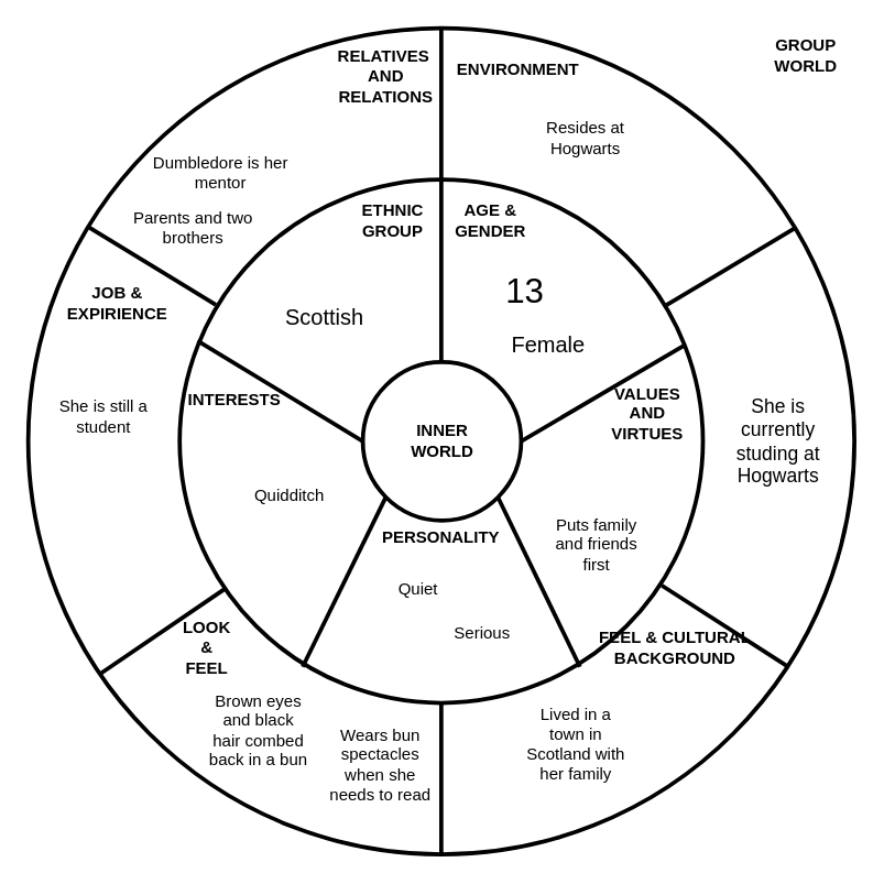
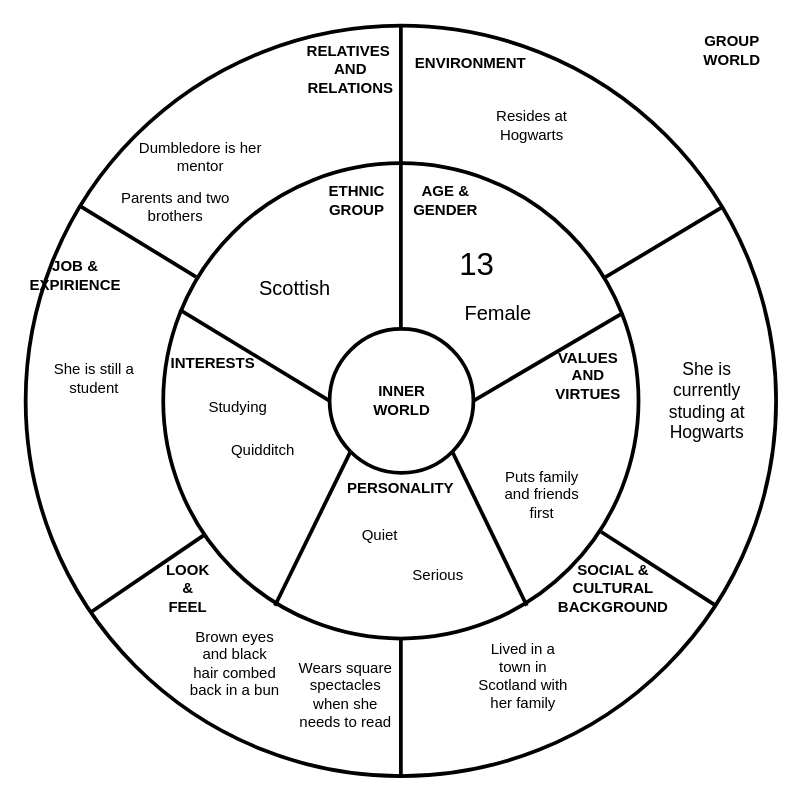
  <mxCell id="0" />
  <mxCell id="1" parent="0" />
  <mxCell id="2" value="" style="ellipse;whiteSpace=wrap;html=1;aspect=fixed;strokeColor=#000000;strokeWidth=3;fillColor=none;" vertex="1" parent="1"><mxGeometry x="20" y="20" width="600" height="600" as="geometry" /></mxCell>
  <mxCell id="3" value="" style="ellipse;whiteSpace=wrap;html=1;aspect=fixed;strokeColor=#000000;strokeWidth=3;fillColor=none;" vertex="1" parent="1"><mxGeometry x="130" y="130" width="380" height="380" as="geometry" /></mxCell>
  <mxCell id="4" value="" style="ellipse;whiteSpace=wrap;html=1;aspect=fixed;strokeColor=#000000;strokeWidth=3;fillColor=none;" vertex="1" parent="1"><mxGeometry x="263" y="262.5" width="115" height="115" as="geometry" /></mxCell>
  <mxCell id="5" value="&lt;b&gt;INNER&lt;br&gt;WORLD&lt;/b&gt;" style="text;html=1;strokeColor=none;fillColor=none;align=center;verticalAlign=middle;whiteSpace=wrap;rounded=0;" vertex="1" parent="1"><mxGeometry x="285.5" y="300" width="70" height="40" as="geometry" /></mxCell>
  <mxCell id="6" value="&lt;b&gt;GROUP&lt;br&gt;WORLD&lt;/b&gt;" style="text;html=1;strokeColor=none;fillColor=none;align=center;verticalAlign=middle;whiteSpace=wrap;rounded=0;" vertex="1" parent="1"><mxGeometry x="550" y="20" width="70" height="40" as="geometry" /></mxCell>
  <mxCell id="7" value="" style="endArrow=none;html=1;strokeWidth=3;entryX=0.5;entryY=0;entryDx=0;entryDy=0;" edge="1" parent="1" target="2"><mxGeometry width="50" height="50" relative="1" as="geometry"><mxPoint x="320" y="263" as="sourcePoint" /><mxPoint x="320" y="290" as="targetPoint" /></mxGeometry></mxCell>
  <mxCell id="8" value="" style="endArrow=none;html=1;strokeWidth=3;entryX=0;entryY=0.5;entryDx=0;entryDy=0;" edge="1" parent="1" target="4"><mxGeometry width="50" height="50" relative="1" as="geometry"><mxPoint x="143" y="247" as="sourcePoint" /><mxPoint x="260" y="280" as="targetPoint" /></mxGeometry></mxCell>
  <mxCell id="9" value="" style="endArrow=none;html=1;strokeWidth=3;entryX=0.964;entryY=0.317;entryDx=0;entryDy=0;entryPerimeter=0;exitX=1;exitY=0.5;exitDx=0;exitDy=0;" edge="1" parent="1" source="4" target="3"><mxGeometry width="50" height="50" relative="1" as="geometry"><mxPoint x="370" y="290" as="sourcePoint" /><mxPoint x="490" y="363" as="targetPoint" /></mxGeometry></mxCell>
  <mxCell id="10" value="" style="endArrow=none;html=1;strokeWidth=3;entryX=1;entryY=1;entryDx=0;entryDy=0;exitX=0.765;exitY=0.931;exitDx=0;exitDy=0;exitPerimeter=0;" edge="1" parent="1" source="3" target="4"><mxGeometry width="50" height="50" relative="1" as="geometry"><mxPoint x="227.02" y="492.64" as="sourcePoint" /><mxPoint x="289.841" y="370.659" as="targetPoint" /></mxGeometry></mxCell>
  <mxCell id="11" value="" style="endArrow=none;html=1;strokeWidth=3;entryX=0.069;entryY=0.239;entryDx=0;entryDy=0;entryPerimeter=0;" edge="1" parent="1" source="2" target="3"><mxGeometry width="50" height="50" relative="1" as="geometry"><mxPoint x="120" y="250" as="sourcePoint" /><mxPoint x="140" y="150" as="targetPoint" /></mxGeometry></mxCell>
  <mxCell id="12" value="" style="endArrow=none;html=1;strokeWidth=3;exitX=0.925;exitY=0.243;exitDx=0;exitDy=0;exitPerimeter=0;" edge="1" parent="1" source="3" target="2"><mxGeometry width="50" height="50" relative="1" as="geometry"><mxPoint x="490.004" y="219.997" as="sourcePoint" /><mxPoint x="582.66" y="276.51" as="targetPoint" /></mxGeometry></mxCell>
  <mxCell id="13" value="" style="endArrow=none;html=1;strokeWidth=3;entryX=0.085;entryY=0.783;entryDx=0;entryDy=0;entryPerimeter=0;" edge="1" parent="1" source="2" target="3"><mxGeometry width="50" height="50" relative="1" as="geometry"><mxPoint x="73.564" y="367.997" as="sourcePoint" /><mxPoint x="166.22" y="424.51" as="targetPoint" /></mxGeometry></mxCell>
  <mxCell id="14" value="" style="endArrow=none;html=1;strokeWidth=3;" edge="1" parent="1" target="2"><mxGeometry width="50" height="50" relative="1" as="geometry"><mxPoint x="480.005" y="424.641" as="sourcePoint" /><mxPoint x="567.68" y="362" as="targetPoint" /></mxGeometry></mxCell>
  <mxCell id="15" value="" style="endArrow=none;html=1;strokeWidth=3;entryX=1;entryY=1;entryDx=0;entryDy=0;exitX=0.235;exitY=0.931;exitDx=0;exitDy=0;exitPerimeter=0;" edge="1" parent="1" source="3"><mxGeometry width="50" height="50" relative="1" as="geometry"><mxPoint x="339.54" y="483.12" as="sourcePoint" /><mxPoint x="279.999" y="359.999" as="targetPoint" /></mxGeometry></mxCell>
  <mxCell id="16" value="&lt;b&gt;ENVIRONMENT&lt;/b&gt;" style="text;html=1;strokeColor=none;fillColor=none;align=center;verticalAlign=middle;whiteSpace=wrap;rounded=0;" vertex="1" parent="1"><mxGeometry x="355.5" y="40" width="40" height="20" as="geometry" /></mxCell>
  <mxCell id="17" value="&lt;b&gt;RELATIVES&amp;nbsp;&lt;br&gt;AND RELATIONS&lt;/b&gt;" style="text;html=1;strokeColor=none;fillColor=none;align=center;verticalAlign=middle;whiteSpace=wrap;rounded=0;" vertex="1" parent="1"><mxGeometry x="250" y="30" width="60" height="50" as="geometry" /></mxCell>
- <mxCell id="18" value="&lt;b&gt;JOB &amp;amp; EXPIRIENCE&lt;/b&gt;" style="text;html=1;strokeColor=none;fillColor=none;align=center;verticalAlign=middle;whiteSpace=wrap;rounded=0;" vertex="1" parent="1"><mxGeometry x="50" y="200" width="70" height="40" as="geometry" /></mxCell>
+ <mxCell id="18" value="&lt;b&gt;JOB &amp;amp; EXPIRIENCE&lt;/b&gt;" style="text;html=1;strokeColor=none;fillColor=none;align=center;verticalAlign=middle;whiteSpace=wrap;rounded=0;" vertex="1" parent="1"><mxGeometry x="25" y="200" width="70" height="40" as="geometry" /></mxCell>
  <mxCell id="19" value="" style="endArrow=none;html=1;strokeWidth=3;exitX=0.5;exitY=1;exitDx=0;exitDy=0;" edge="1" parent="1" source="3" target="2"><mxGeometry width="50" height="50" relative="1" as="geometry"><mxPoint x="350" y="350" as="sourcePoint" /><mxPoint x="400" y="300" as="targetPoint" /></mxGeometry></mxCell>
  <mxCell id="20" value="&lt;b&gt;AGE &amp;amp; GENDER&lt;/b&gt;" style="text;html=1;strokeColor=none;fillColor=none;align=center;verticalAlign=middle;whiteSpace=wrap;rounded=0;" vertex="1" parent="1"><mxGeometry x="315.5" y="150" width="80" height="20" as="geometry" /></mxCell>
  <mxCell id="21" value="&lt;b&gt;LOOK &amp;amp; FEEL&lt;/b&gt;" style="text;html=1;strokeColor=none;fillColor=none;align=center;verticalAlign=middle;whiteSpace=wrap;rounded=0;" vertex="1" parent="1"><mxGeometry x="130" y="450" width="40" height="40" as="geometry" /></mxCell>
- <mxCell id="22" value="&lt;b&gt;FEEL &amp;amp; CULTURAL BACKGROUND&lt;/b&gt;" style="text;html=1;strokeColor=none;fillColor=none;align=center;verticalAlign=middle;whiteSpace=wrap;rounded=0;" vertex="1" parent="1"><mxGeometry x="430" y="450" width="120" height="40" as="geometry" /></mxCell>
+ <mxCell id="22" value="&lt;b&gt;SOCIAL &amp;amp; CULTURAL BACKGROUND&lt;/b&gt;" style="text;html=1;strokeColor=none;fillColor=none;align=center;verticalAlign=middle;whiteSpace=wrap;rounded=0;" vertex="1" parent="1"><mxGeometry x="430" y="450" width="120" height="40" as="geometry" /></mxCell>
  <mxCell id="23" style="edgeStyle=orthogonalEdgeStyle;rounded=0;orthogonalLoop=1;jettySize=auto;html=1;exitX=0.5;exitY=1;exitDx=0;exitDy=0;strokeWidth=3;" edge="1" parent="1" source="20" target="20"><mxGeometry relative="1" as="geometry" /></mxCell>
  <mxCell id="24" value="&lt;b&gt;ETHNIC GROUP&lt;/b&gt;" style="text;html=1;strokeColor=none;fillColor=none;align=center;verticalAlign=middle;whiteSpace=wrap;rounded=0;" vertex="1" parent="1"><mxGeometry x="250" y="145" width="70" height="30" as="geometry" /></mxCell>
  <mxCell id="25" value="&lt;b&gt;INTERESTS&lt;/b&gt;" style="text;html=1;strokeColor=none;fillColor=none;align=center;verticalAlign=middle;whiteSpace=wrap;rounded=0;" vertex="1" parent="1"><mxGeometry x="150" y="280" width="40" height="20" as="geometry" /></mxCell>
  <mxCell id="26" value="&lt;b&gt;VALUES AND VIRTUES&lt;/b&gt;" style="text;html=1;strokeColor=none;fillColor=none;align=center;verticalAlign=middle;whiteSpace=wrap;rounded=0;" vertex="1" parent="1"><mxGeometry x="440" y="280" width="60" height="40" as="geometry" /></mxCell>
  <mxCell id="27" value="&lt;b&gt;PERSONALITY&lt;/b&gt;" style="text;html=1;strokeColor=none;fillColor=none;align=center;verticalAlign=middle;whiteSpace=wrap;rounded=0;" vertex="1" parent="1"><mxGeometry x="290" y="380" width="60" height="20" as="geometry" /></mxCell>
  <mxCell id="28" value="Resides at Hogwarts" style="text;html=1;strokeColor=none;fillColor=none;align=center;verticalAlign=middle;whiteSpace=wrap;rounded=0;" vertex="1" parent="1"><mxGeometry x="390" y="80" width="70" height="40" as="geometry" /></mxCell>
  <mxCell id="29" value="Dumbledore is her mentor" style="text;html=1;strokeColor=none;fillColor=none;align=center;verticalAlign=middle;whiteSpace=wrap;rounded=0;" vertex="1" parent="1"><mxGeometry x="100" y="110" width="120" height="30" as="geometry" /></mxCell>
  <mxCell id="30" value="Parents and two brothers" style="text;html=1;strokeColor=none;fillColor=none;align=center;verticalAlign=middle;whiteSpace=wrap;rounded=0;" vertex="1" parent="1"><mxGeometry x="90" y="150" width="100" height="30" as="geometry" /></mxCell>
  <mxCell id="31" value="Lived in a town in Scotland with her family" style="text;html=1;strokeColor=none;fillColor=none;align=center;verticalAlign=middle;whiteSpace=wrap;rounded=0;" vertex="1" parent="1"><mxGeometry x="378" y="510" width="80" height="60" as="geometry" /></mxCell>
  <mxCell id="32" value="&lt;font style=&quot;font-size: 14px&quot;&gt;She is currently studing at Hogwarts&lt;/font&gt;" style="text;html=1;strokeColor=none;fillColor=none;align=center;verticalAlign=middle;whiteSpace=wrap;rounded=0;" vertex="1" parent="1"><mxGeometry x="530" y="275" width="70" height="90" as="geometry" /></mxCell>
  <mxCell id="33" value="&lt;font style=&quot;font-size: 16px&quot;&gt;Scottish&lt;/font&gt;" style="text;html=1;strokeColor=none;fillColor=none;align=center;verticalAlign=middle;whiteSpace=wrap;rounded=0;" vertex="1" parent="1"><mxGeometry x="197.5" y="200" width="75" height="60" as="geometry" /></mxCell>
  <mxCell id="34" value="&lt;font style=&quot;font-size: 25px&quot;&gt;13&lt;/font&gt;" style="text;html=1;strokeColor=none;fillColor=none;align=center;verticalAlign=middle;whiteSpace=wrap;rounded=0;" vertex="1" parent="1"><mxGeometry x="355.5" y="190" width="50" height="40" as="geometry" /></mxCell>
  <mxCell id="35" value="&lt;font style=&quot;font-size: 16px&quot;&gt;Female&lt;/font&gt;" style="text;html=1;strokeColor=none;fillColor=none;align=center;verticalAlign=middle;whiteSpace=wrap;rounded=0;" vertex="1" parent="1"><mxGeometry x="378" y="240" width="40" height="20" as="geometry" /></mxCell>
+ <mxCell id="36" value="Studying" style="text;html=1;strokeColor=none;fillColor=none;align=center;verticalAlign=middle;whiteSpace=wrap;rounded=0;" vertex="1" parent="1"><mxGeometry x="150" y="310" width="80" height="30" as="geometry" /></mxCell>
  <mxCell id="37" value="Quidditch" style="text;html=1;strokeColor=none;fillColor=none;align=center;verticalAlign=middle;whiteSpace=wrap;rounded=0;" vertex="1" parent="1"><mxGeometry x="180" y="350" width="60" height="20" as="geometry" /></mxCell>
  <mxCell id="38" value="Quiet" style="text;html=1;strokeColor=none;fillColor=none;align=center;verticalAlign=middle;whiteSpace=wrap;rounded=0;" vertex="1" parent="1"><mxGeometry x="275.5" y="415" width="54.5" height="25" as="geometry" /></mxCell>
  <mxCell id="39" value="Puts family and friends first" style="text;html=1;strokeColor=none;fillColor=none;align=center;verticalAlign=middle;whiteSpace=wrap;rounded=0;" vertex="1" parent="1"><mxGeometry x="396" y="370" width="74" height="50" as="geometry" /></mxCell>
  <mxCell id="40" value="Serious" style="text;html=1;strokeColor=none;fillColor=none;align=center;verticalAlign=middle;whiteSpace=wrap;rounded=0;" vertex="1" parent="1"><mxGeometry x="330" y="450" width="40" height="20" as="geometry" /></mxCell>
  <mxCell id="41" value="Brown eyes and black hair combed back in a bun" style="text;html=1;strokeColor=none;fillColor=none;align=center;verticalAlign=middle;whiteSpace=wrap;rounded=0;" vertex="1" parent="1"><mxGeometry x="150" y="500" width="75" height="60" as="geometry" /></mxCell>
- <mxCell id="42" value="Wears bun spectacles when she needs to read" style="text;html=1;strokeColor=none;fillColor=none;align=center;verticalAlign=middle;whiteSpace=wrap;rounded=0;" vertex="1" parent="1"><mxGeometry x="235.5" y="540" width="80" height="30" as="geometry" /></mxCell>
+ <mxCell id="42" value="Wears square spectacles when she needs to read" style="text;html=1;strokeColor=none;fillColor=none;align=center;verticalAlign=middle;whiteSpace=wrap;rounded=0;" vertex="1" parent="1"><mxGeometry x="235.5" y="540" width="80" height="30" as="geometry" /></mxCell>
  <mxCell id="43" value="She is still a student" style="text;html=1;strokeColor=none;fillColor=none;align=center;verticalAlign=middle;whiteSpace=wrap;rounded=0;" vertex="1" parent="1"><mxGeometry x="40" y="268" width="70" height="67" as="geometry" /></mxCell>
